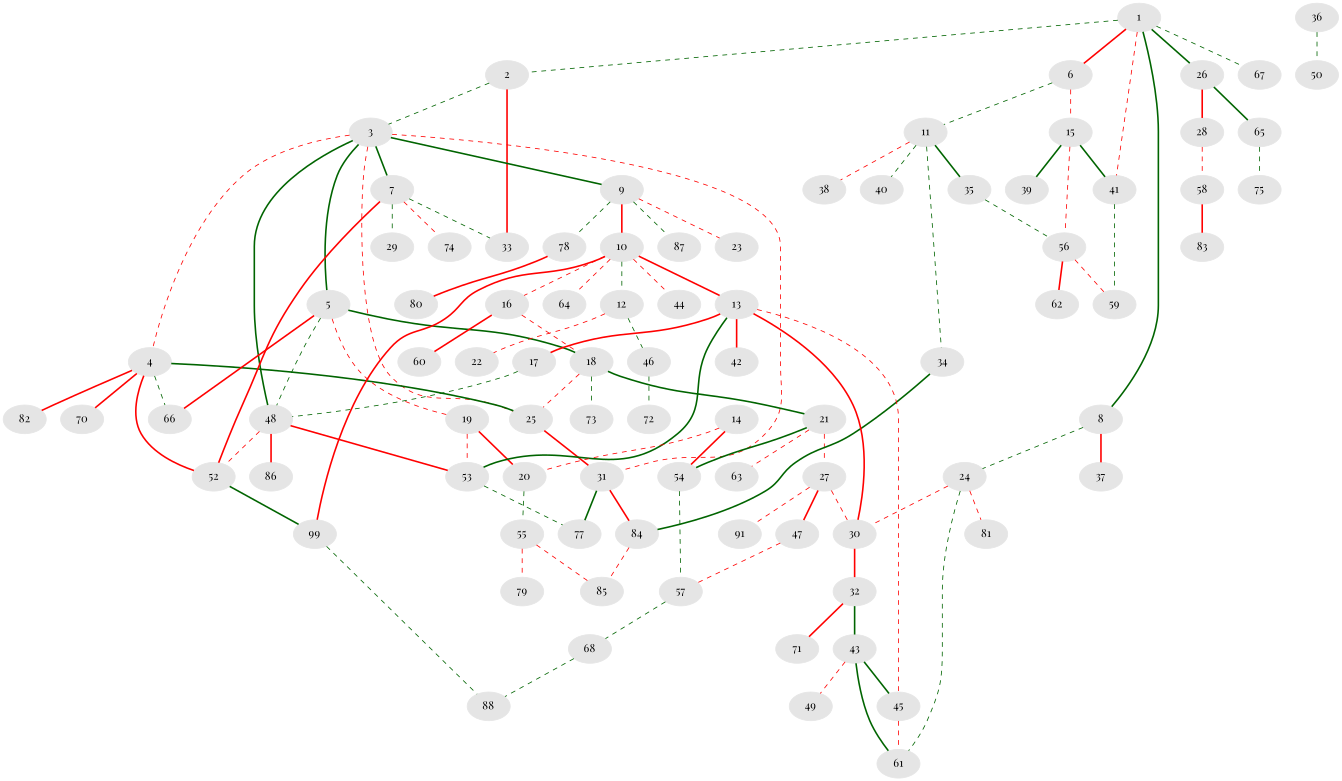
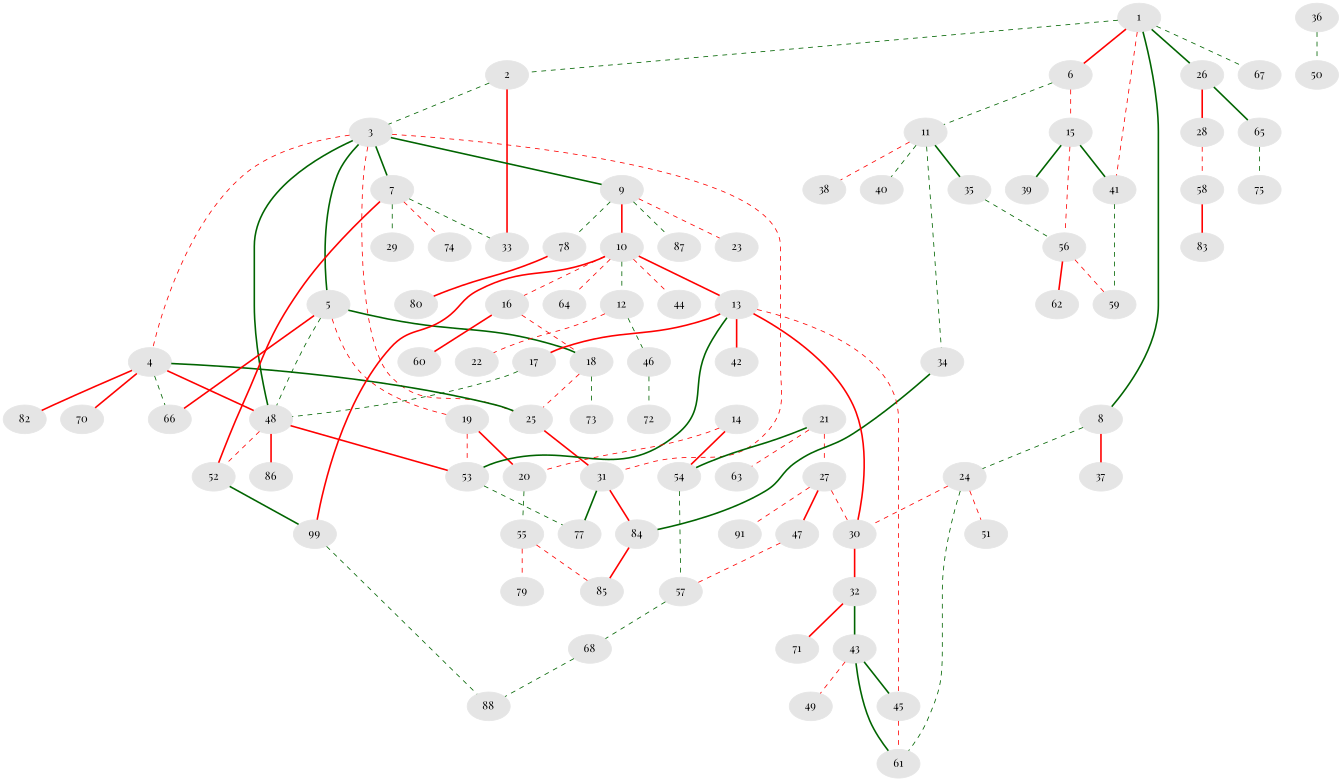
  graph {
    fontname="Playfair Display"
    node [color=gray90 fontname="Playfair Display" style=filled]
    edge [color=red fontname="Playfair Display" style=dashed]
    1
    2
    6
    8
    26
    41
    67
    3
    33
    11
    15
    24
    37
    28
    65
    59
    4
    5
    7
    9
    25
    31
    48
    52
    66
    70
    82
    18
    19
    29
    74
    10
    23
    78
    87
    77
    84
    53
    86
    n40 [label=99]
    21
    73
    20
    34
    35
    38
    40
    39
    56
    30
-   51 [label=81]
+   51
    61
    12
    13
    16
    44
    64
    80
    22
    46
    17
    42
    45
    14
    54
    60
    88
    72
    32
    55
    57
    62
    27
    63
    79
    85
    47
    n78 [label=91]
    58
    75
    83
    43
    71
    36
    50
    49
    68
    1 -- 2 [color=darkgreen]
    1 -- 6 [style=bold]
    1 -- 8 [color=darkgreen style=bold]
    1 -- 26 [color=darkgreen style=bold]
    1 -- 41
    1 -- 67 [color=darkgreen]
    2 -- 3 [color=darkgreen]
    2 -- 33 [style=bold]
    6 -- 11 [color=darkgreen]
    6 -- 15
    8 -- 24 [color=darkgreen]
    8 -- 37 [style=bold]
    26 -- 28 [style=bold]
    26 -- 65 [color=darkgreen style=bold]
    41 -- 59 [color=darkgreen]
    3 -- 4
    3 -- 5 [color=darkgreen style=bold]
    3 -- 7 [color=darkgreen style=bold]
    3 -- 9 [color=darkgreen style=bold]
    3 -- 25
    3 -- 31
    3 -- 48 [color=darkgreen style=bold]
    11 -- 34 [color=darkgreen]
    11 -- 35 [color=darkgreen style=bold]
    11 -- 38
    11 -- 40 [color=darkgreen]
    15 -- 41 [color=darkgreen style=bold]
    15 -- 39 [color=darkgreen style=bold]
    15 -- 56
    24 -- 30
    24 -- 51
    24 -- 61 [color=darkgreen]
    28 -- 58
    65 -- 75 [color=darkgreen]
    4 -- 25 [color=darkgreen style=bold]
-   4 -- 52 [style=bold]
+   4 -- 48 [style=bold]
    4 -- 66 [color=darkgreen]
    4 -- 70 [style=bold]
    4 -- 82 [style=bold]
    5 -- 48 [color=darkgreen]
    5 -- 66 [style=bold]
    5 -- 18 [color=darkgreen style=bold]
    5 -- 19
    7 -- 33 [color=darkgreen]
    7 -- 52 [style=bold]
    7 -- 29 [color=darkgreen]
    7 -- 74
    9 -- 10 [style=bold]
    9 -- 23
    9 -- 78 [color=darkgreen]
    9 -- 87 [color=darkgreen]
    25 -- 31 [style=bold]
    31 -- 77 [color=darkgreen style=bold]
    31 -- 84 [style=bold]
    48 -- 52
    48 -- 53 [style=bold]
    48 -- 86 [style=bold]
    52 -- n40 [color=darkgreen style=bold]
    18 -- 25
-   18 -- 21 [color=darkgreen style=bold]
    18 -- 73 [color=darkgreen]
    19 -- 53
    19 -- 20 [style=bold]
    10 -- n40 [style=bold]
    10 -- 12 [color=darkgreen]
    10 -- 13 [style=bold]
    10 -- 16
    10 -- 44
    10 -- 64
    78 -- 80 [style=bold]
-   84 -- 85
+   84 -- 85 [style=bold]
    53 -- 77 [color=darkgreen]
    n40 -- 88 [color=darkgreen]
    21 -- 54 [color=darkgreen style=bold]
    21 -- 27
    21 -- 63
    20 -- 55 [color=darkgreen]
    34 -- 84 [color=darkgreen style=bold]
    35 -- 56 [color=darkgreen]
    56 -- 59
    56 -- 62 [style=bold]
    30 -- 32 [style=bold]
    12 -- 22
    12 -- 46 [color=darkgreen]
    13 -- 53 [color=darkgreen style=bold]
    13 -- 30 [style=bold]
    13 -- 17 [style=bold]
    13 -- 42 [style=bold]
    13 -- 45
    16 -- 18
    16 -- 60 [style=bold]
    46 -- 72 [color=darkgreen]
    17 -- 48 [color=darkgreen]
    45 -- 61
    14 -- 20
    14 -- 54 [style=bold]
    54 -- 57 [color=darkgreen]
    32 -- 43 [color=darkgreen style=bold]
    32 -- 71 [style=bold]
    55 -- 79
    55 -- 85
    57 -- 68 [color=darkgreen]
    27 -- 30
    27 -- 47 [style=bold]
    27 -- n78
    47 -- 57
    58 -- 83 [style=bold]
    43 -- 61 [color=darkgreen style=bold]
    43 -- 45 [color=darkgreen style=bold]
    43 -- 49
    36 -- 50 [color=darkgreen]
    68 -- 88 [color=darkgreen]
  }
